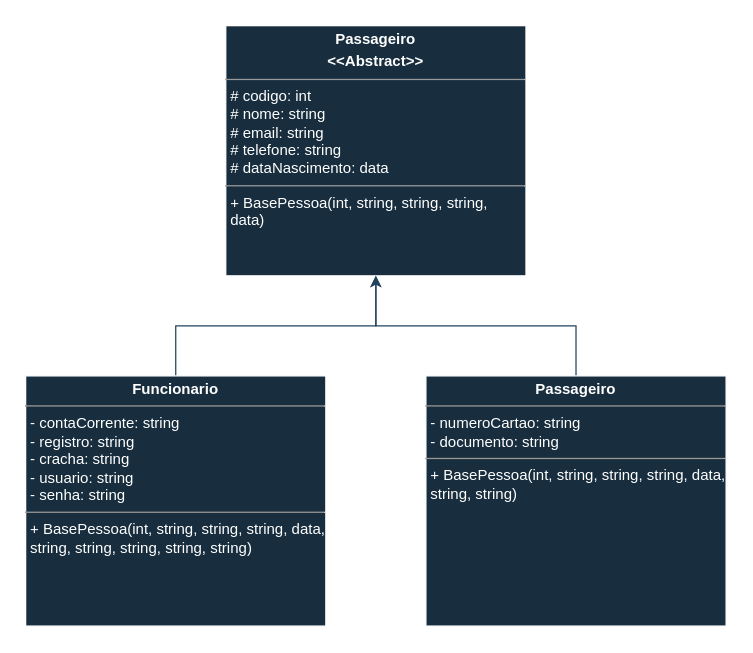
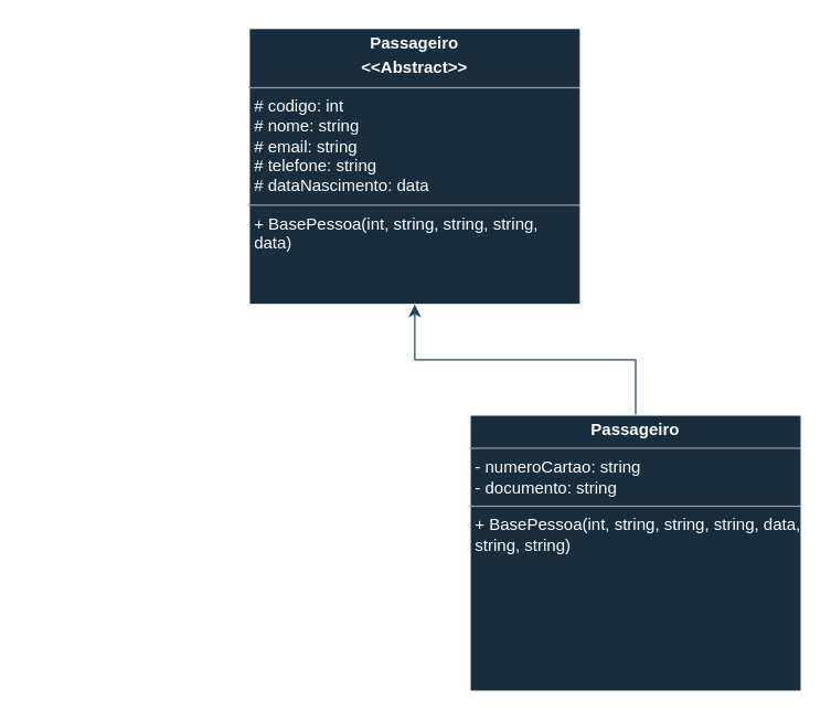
  <mxCell id="0" />
  <mxCell id="1" parent="0" />
  <mxCell id="2" value="&lt;p style=&quot;margin:0px;margin-top:4px;text-align:center;&quot;&gt;&lt;b&gt;Passageiro&lt;/b&gt;&lt;/p&gt;&lt;p style=&quot;margin:0px;margin-top:4px;text-align:center;&quot;&gt;&lt;b&gt;&amp;lt;&amp;lt;Abstract&amp;gt;&amp;gt;&lt;/b&gt;&lt;/p&gt;&lt;hr size=&quot;1&quot;&gt;&lt;p style=&quot;border-color: var(--border-color); margin: 0px 0px 0px 4px;&quot;&gt;# codigo: int&lt;/p&gt;&lt;p style=&quot;margin:0px;margin-left:4px;&quot;&gt;&lt;span style=&quot;background-color: initial;&quot;&gt;# nome: string&lt;/span&gt;&lt;br&gt;&lt;/p&gt;&lt;p style=&quot;margin:0px;margin-left:4px;&quot;&gt;# email: string&lt;/p&gt;&lt;p style=&quot;margin:0px;margin-left:4px;&quot;&gt;# telefone: string&lt;/p&gt;&lt;p style=&quot;margin:0px;margin-left:4px;&quot;&gt;# dataNascimento: data&lt;/p&gt;&lt;hr size=&quot;1&quot;&gt;&lt;p style=&quot;margin:0px;margin-left:4px;&quot;&gt;+ BasePessoa(int, string, string, string, data)&lt;/p&gt;" style="verticalAlign=top;align=left;overflow=fill;fontSize=12;fontFamily=Helvetica;html=1;whiteSpace=wrap;rounded=0;labelBackgroundColor=none;fillColor=#182E3E;strokeColor=#FFFFFF;fontColor=#FFFFFF;" parent="1" vertex="1"><mxGeometry x="180" y="20" width="240" height="200" as="geometry" /></mxCell>
- <mxCell id="3" style="edgeStyle=orthogonalEdgeStyle;rounded=0;orthogonalLoop=1;jettySize=auto;html=1;entryX=0.5;entryY=1;entryDx=0;entryDy=0;labelBackgroundColor=none;strokeColor=#23445D;fontColor=default;" parent="1" source="4" target="2" edge="1"><mxGeometry relative="1" as="geometry" /></mxCell>
- <mxCell id="4" value="&lt;p style=&quot;margin:0px;margin-top:4px;text-align:center;&quot;&gt;&lt;b&gt;Funcionario&lt;/b&gt;&lt;/p&gt;&lt;hr size=&quot;1&quot;&gt;&lt;p style=&quot;margin:0px;margin-left:4px;&quot;&gt;&lt;span style=&quot;background-color: initial;&quot;&gt;- contaCorrente: string&lt;/span&gt;&lt;br&gt;&lt;/p&gt;&lt;p style=&quot;margin:0px;margin-left:4px;&quot;&gt;- registro: string&lt;/p&gt;&lt;p style=&quot;margin:0px;margin-left:4px;&quot;&gt;- cracha: string&lt;/p&gt;&lt;p style=&quot;margin:0px;margin-left:4px;&quot;&gt;- usuario: string&lt;/p&gt;&lt;p style=&quot;margin:0px;margin-left:4px;&quot;&gt;- senha: string&lt;/p&gt;&lt;hr size=&quot;1&quot;&gt;&lt;p style=&quot;margin:0px;margin-left:4px;&quot;&gt;+ BasePessoa(int, string, string, string, data, string, string, string, string, string)&lt;br&gt;&lt;/p&gt;" style="verticalAlign=top;align=left;overflow=fill;fontSize=12;fontFamily=Helvetica;html=1;whiteSpace=wrap;rounded=0;labelBackgroundColor=none;fillColor=#182E3E;strokeColor=#FFFFFF;fontColor=#FFFFFF;" parent="1" vertex="1"><mxGeometry x="20" y="300" width="240" height="200" as="geometry" /></mxCell>
  <mxCell id="5" style="edgeStyle=orthogonalEdgeStyle;rounded=0;orthogonalLoop=1;jettySize=auto;html=1;entryX=0.5;entryY=1;entryDx=0;entryDy=0;labelBackgroundColor=none;strokeColor=#23445D;fontColor=default;" parent="1" source="6" target="2" edge="1"><mxGeometry relative="1" as="geometry" /></mxCell>
  <mxCell id="6" value="&lt;p style=&quot;margin:0px;margin-top:4px;text-align:center;&quot;&gt;&lt;b&gt;Passageiro&lt;/b&gt;&lt;/p&gt;&lt;hr size=&quot;1&quot;&gt;&lt;p style=&quot;margin:0px;margin-left:4px;&quot;&gt;- numeroCartao: string&lt;/p&gt;&lt;p style=&quot;margin:0px;margin-left:4px;&quot;&gt;- documento: string&lt;/p&gt;&lt;hr size=&quot;1&quot;&gt;&lt;p style=&quot;margin:0px;margin-left:4px;&quot;&gt;+ BasePessoa(int, string, string, string, data, string, string)&lt;br&gt;&lt;/p&gt;" style="verticalAlign=top;align=left;overflow=fill;fontSize=12;fontFamily=Helvetica;html=1;whiteSpace=wrap;rounded=0;labelBackgroundColor=none;fillColor=#182E3E;strokeColor=#FFFFFF;fontColor=#FFFFFF;" parent="1" vertex="1"><mxGeometry x="340" y="300" width="240" height="200" as="geometry" /></mxCell>
